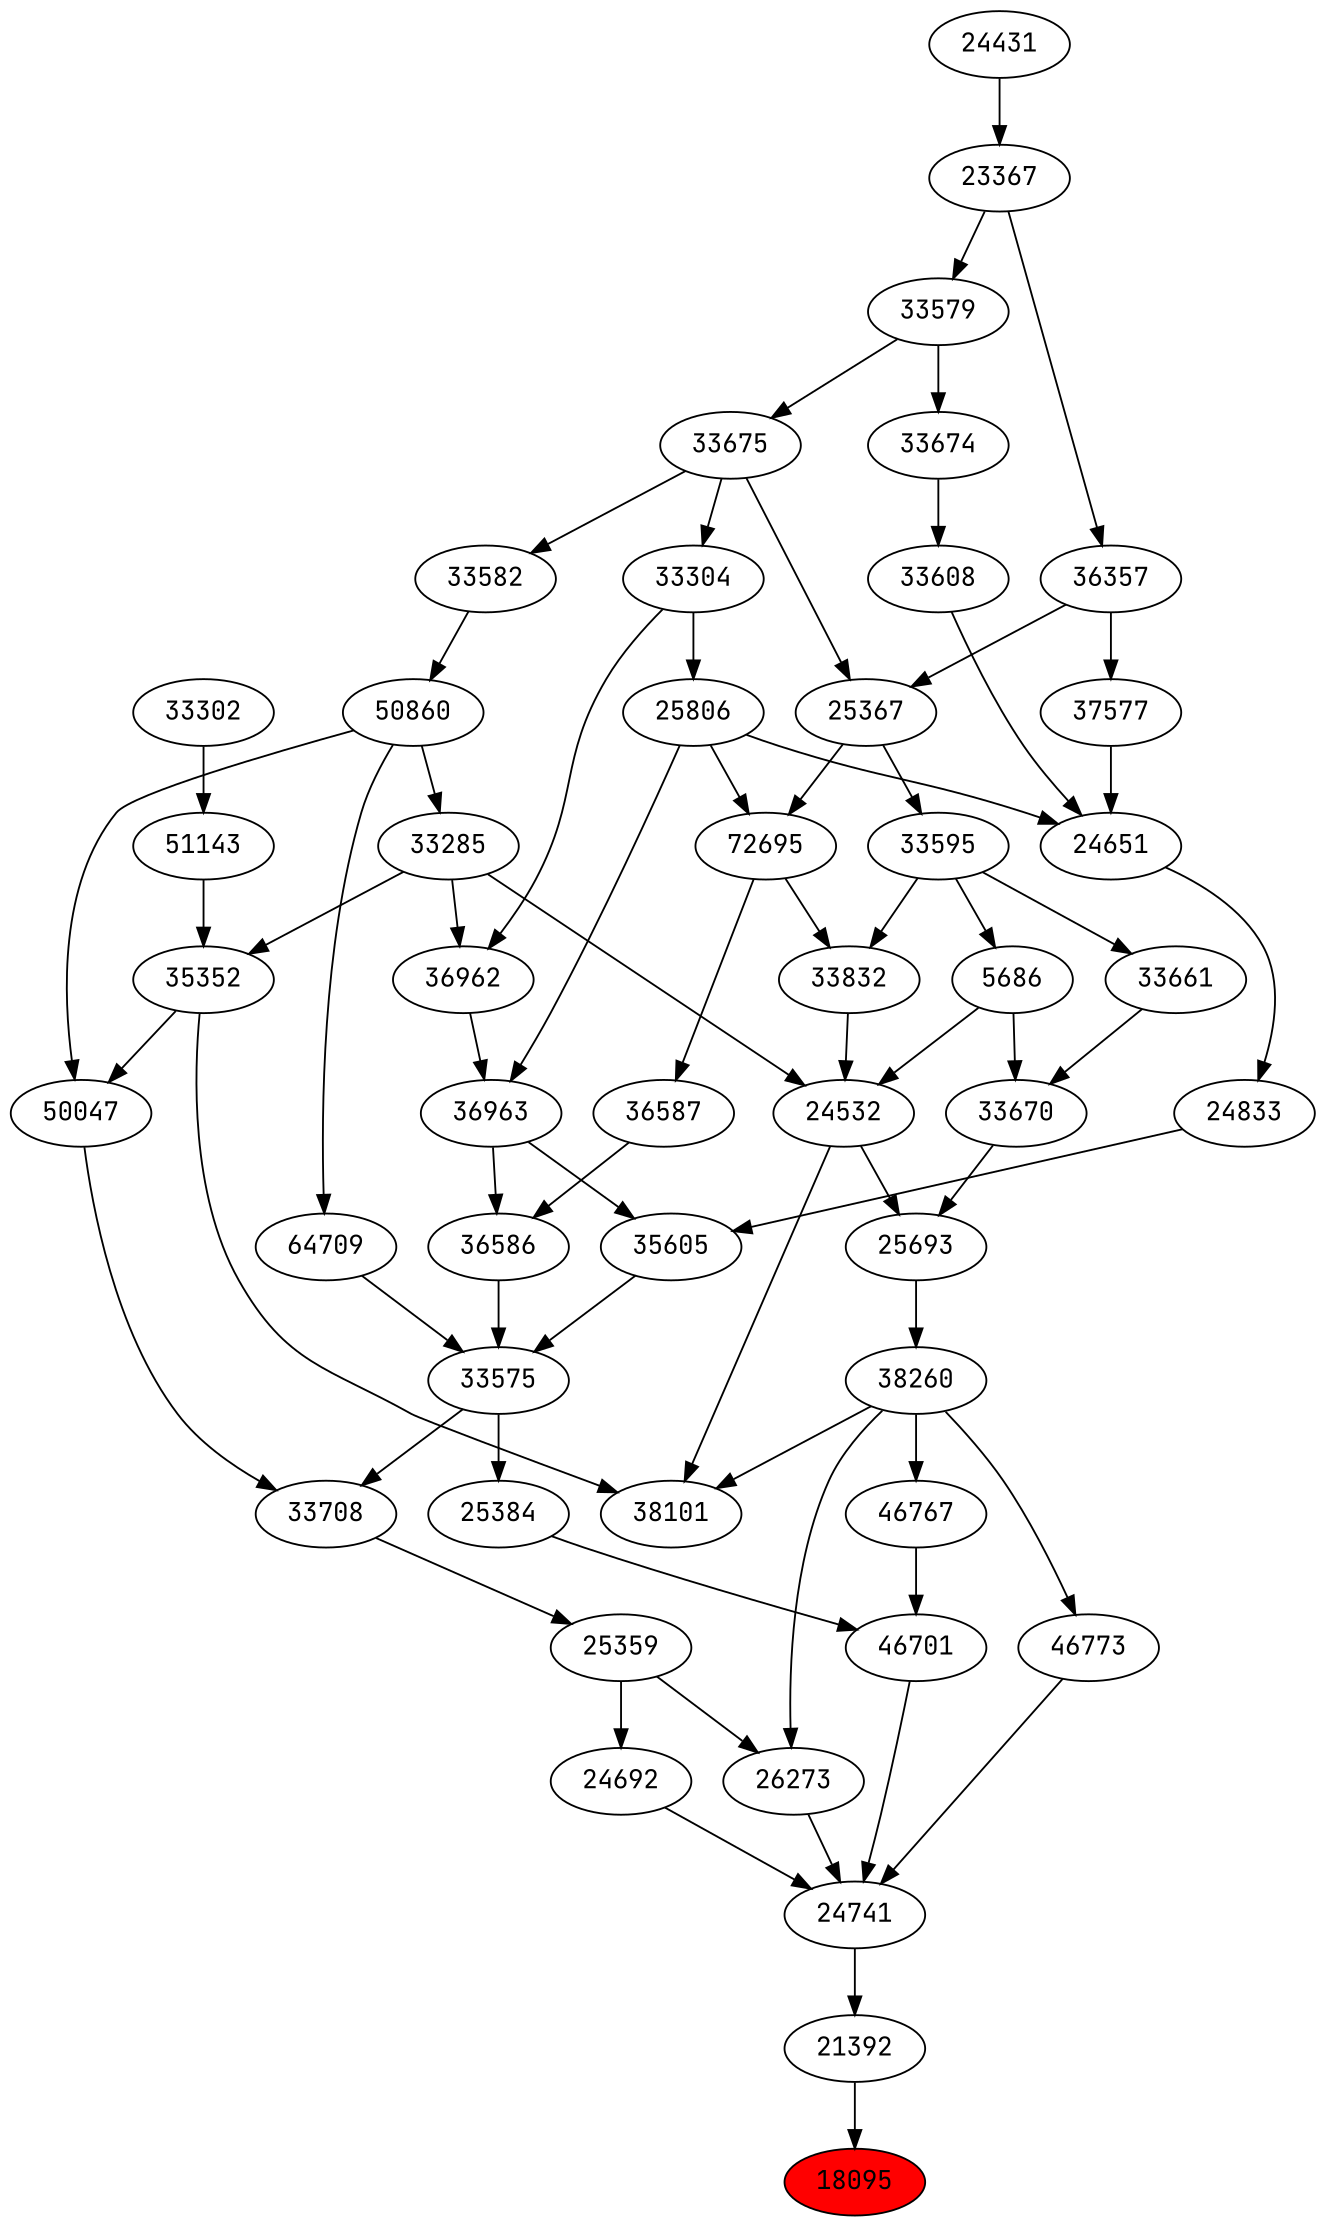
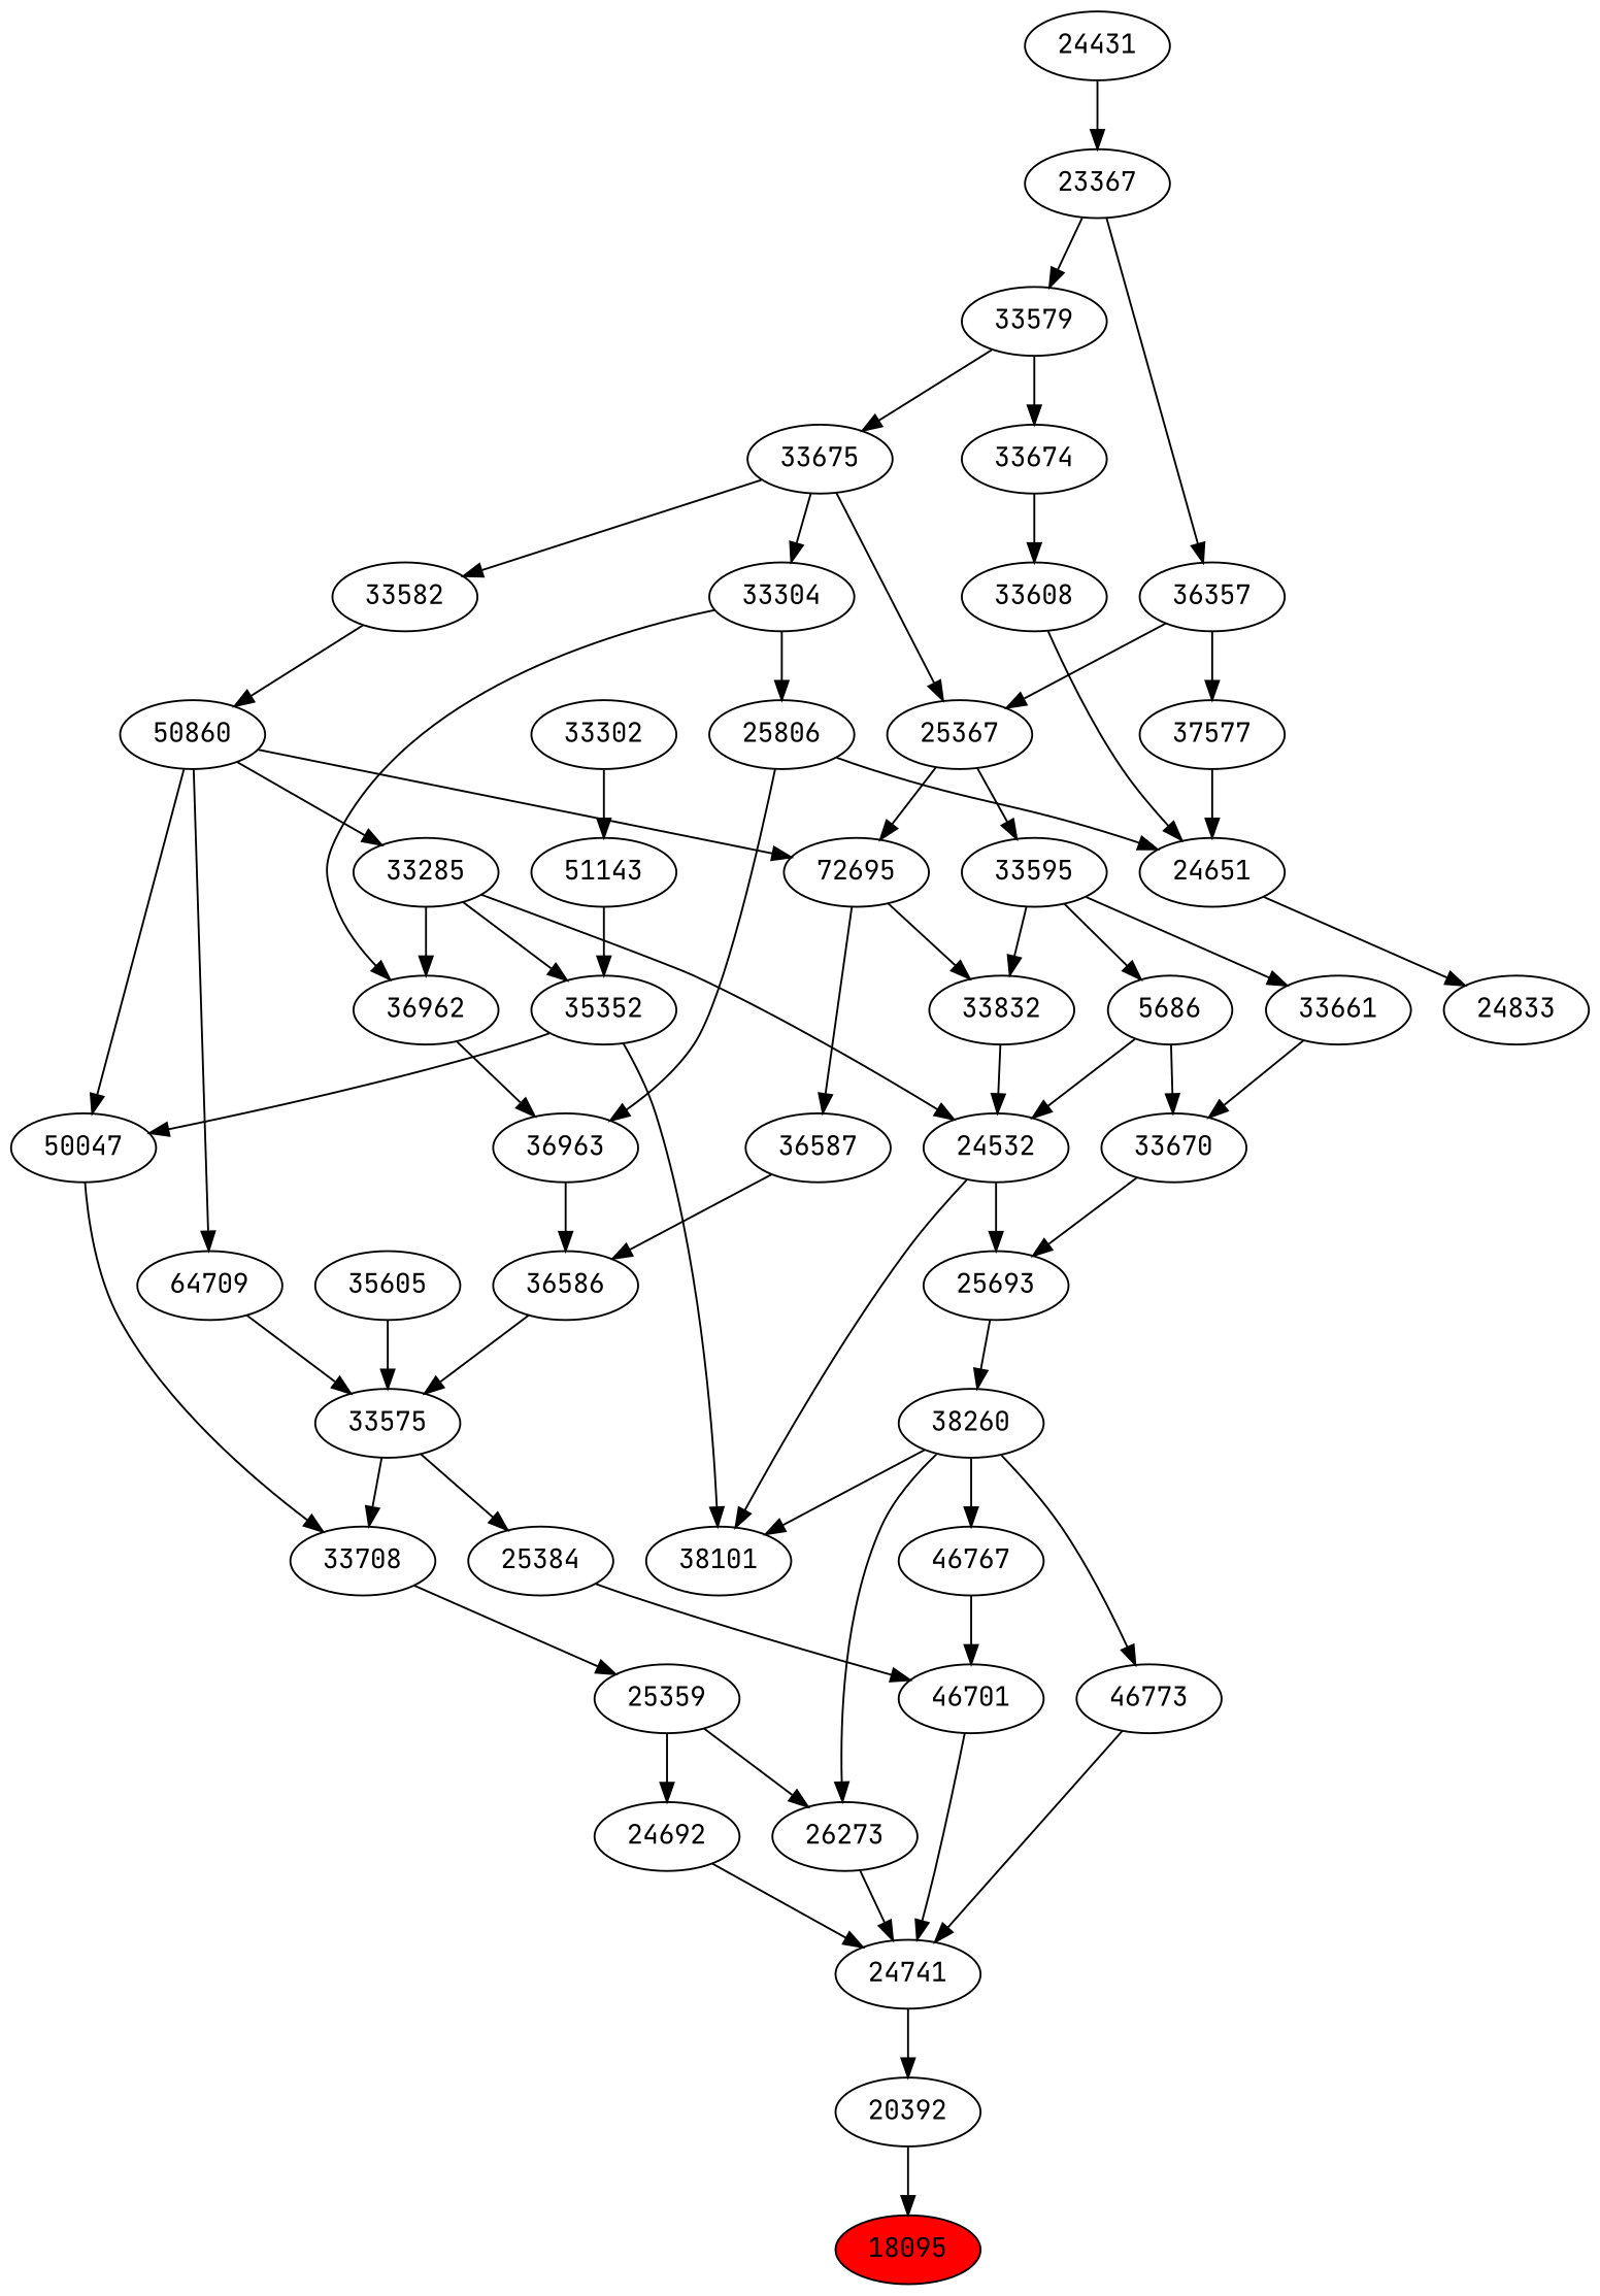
  strict digraph {
    fontname="JetBrains Mono"
    node [fontname="JetBrains Mono"]
    edge [fontname="JetBrains Mono"]
    n1 [fillcolor=red label=18095 style=filled]
-   n2 [label=21392]
+   n2 [label=20392]
    n3 [label=24741]
    n4 [label=24692]
    n5 [label=26273]
    n6 [label=46701]
    n7 [label=46773]
    n8 [label=25359]
    n9 [label=38260]
    n10 [label=46767]
    n11 [label=38101]
    n12 [label=25384]
    n13 [label=33708]
    n14 [label=25693]
    n15 [label=33575]
    n16 [label=50047]
    n17 [label=24532]
    n18 [label=35352]
    n19 [label=33670]
    n20 [label=36586]
    n21 [label=35605]
    n22 [label=64709]
    n23 [label=50860]
    n24 [label=33285]
    n25 [label=72695]
    n26 [label=36962]
    n27 [label=33832]
    n28 [label=36587]
    n29 [label=36963]
    n30 [label=5686]
    n31 [label=51143]
    n32 [label=33661]
    n33 [label=24833]
    n34 [label=33582]
    n35 [label=33595]
    n36 [label=33302]
    n37 [label=25806]
    n38 [label=24651]
    n39 [label=33675]
    n40 [label=33304]
    n41 [label=25367]
    n42 [label=33608]
    n43 [label=37577]
    n44 [label=33579]
    n45 [label=33674]
    n46 [label=36357]
    n47 [label=23367]
    n48 [label=24431]
    n2 -> n1
    n3 -> n2
    n4 -> n3
    n5 -> n3
    n6 -> n3
    n7 -> n3
    n8 -> n4
    n8 -> n5
    n9 -> n5
    n9 -> n7
    n9 -> n10
    n9 -> n11
    n10 -> n6
    n12 -> n6
    n13 -> n8
    n14 -> n9
    n15 -> n12
    n15 -> n13
    n16 -> n13
    n17 -> n11
    n17 -> n14
    n18 -> n11
    n18 -> n16
    n19 -> n14
    n20 -> n15
    n21 -> n15
    n22 -> n15
    n23 -> n16
    n23 -> n22
    n23 -> n24
-   n37 -> n25
+   n23 -> n25
    n24 -> n17
    n24 -> n18
    n24 -> n26
    n25 -> n27
    n25 -> n28
    n26 -> n29
    n27 -> n17
    n28 -> n20
    n29 -> n20
-   n29 -> n21
    n30 -> n17
    n30 -> n19
    n31 -> n18
    n32 -> n19
-   n33 -> n21
    n34 -> n23
    n35 -> n27
    n35 -> n30
    n35 -> n32
    n36 -> n31
    n37 -> n29
    n37 -> n38
    n38 -> n33
    n39 -> n34
    n39 -> n40
    n39 -> n41
    n40 -> n26
    n40 -> n37
    n41 -> n25
    n41 -> n35
    n42 -> n38
    n43 -> n38
    n44 -> n39
    n44 -> n45
    n45 -> n42
    n46 -> n41
    n46 -> n43
    n47 -> n44
    n47 -> n46
    n48 -> n47
  }
